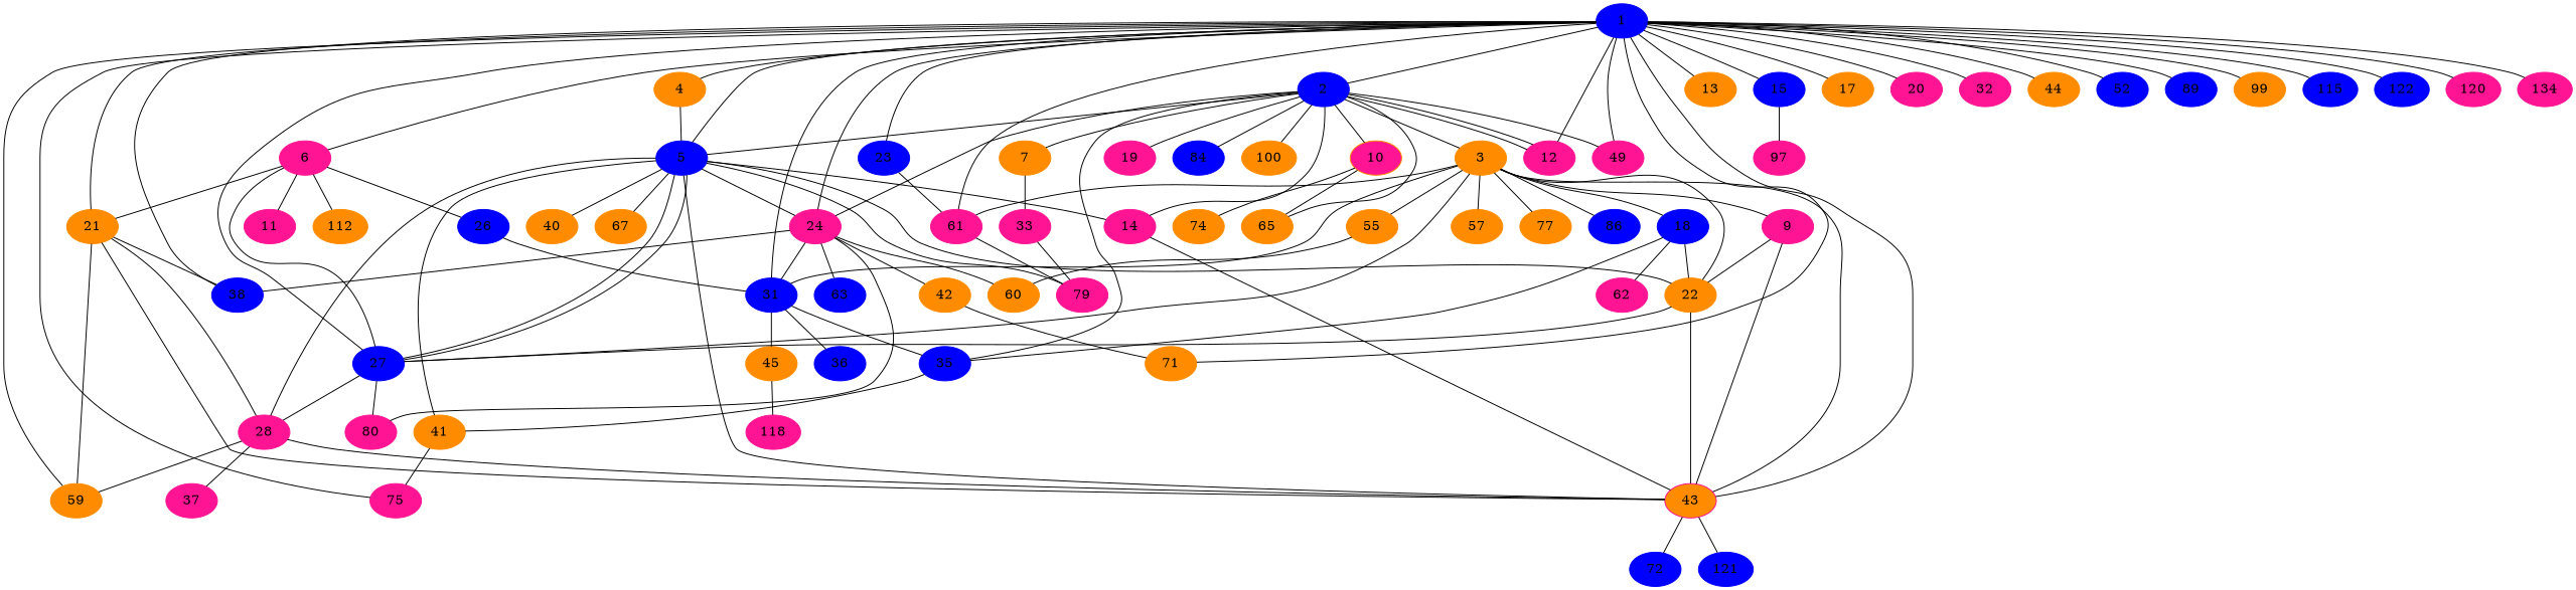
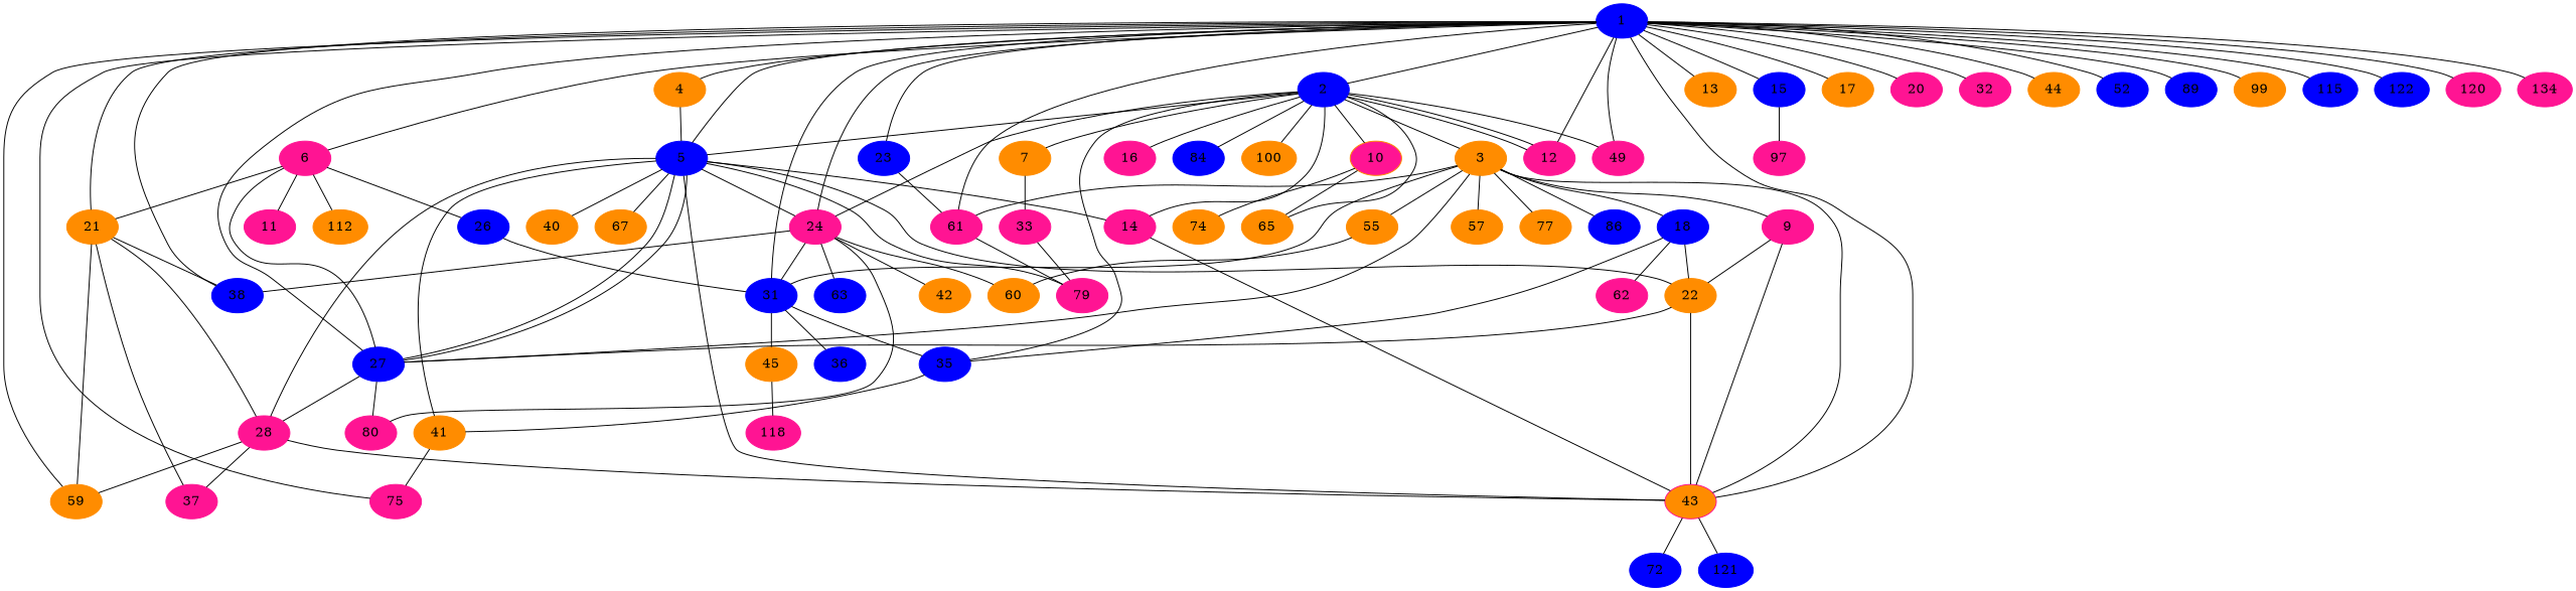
  graph {
    node [color=darkorange style=filled]
    1 [color=blue]
    2 [color=blue]
    4
    5 [color=blue super="+58+82+8+50+92+25+81"]
    6 [color=deeppink]
    12 [color=deeppink super="+68"]
    13 [super="+30"]
    15 [color=blue]
    17
    20 [color=deeppink]
    21 [super="+29+69"]
    23 [color=blue]
    24 [color=deeppink super="+56"]
    27 [color=blue super="+76+34+137+95"]
    31 [color=blue super="+96"]
    32 [color=deeppink]
    38 [color=blue]
    43 [color=deeppink fillcolor=darkorange super="+107+129+127+103+104+117+73+54+85"]
    44
    49 [color=deeppink]
    52 [color=blue super="+111"]
    59 [super="+110"]
    61 [color=deeppink super="+102"]
-   71
    75 [color=deeppink]
    89 [color=blue]
    99
    115 [color=blue]
    122 [color=blue]
    n30 [color=deeppink label=120]
    134 [color=deeppink]
    3
    7
    10 [fillcolor=deeppink]
    14 [color=deeppink super="+83+113+98"]
-   16 [color=deeppink label=19]
+   16 [color=deeppink]
    35 [color=blue super="+48"]
    65
    84 [color=blue]
    100
    22 [super="+87+51+47"]
    28 [color=deeppink super="+53"]
    40
    41 [super="+46+70"]
    67
    79 [color=deeppink]
    11 [color=deeppink]
    26 [color=blue]
    112
    97 [color=deeppink]
    42
    60
    63 [color=blue]
    80 [color=deeppink]
    36 [color=blue]
    45
    72 [color=blue]
    121 [color=blue]
    9 [color=deeppink]
    18 [color=blue super="+19+78"]
    55
    57
    77 [super="+91"]
    86 [color=blue]
    33 [color=deeppink super="+39"]
    74
    62 [color=deeppink super="+120"]
    37 [color=deeppink]
    118 [color=deeppink]
    1 -- 2
    1 -- 4
    1 -- 5
    1 -- 6
    1 -- 12
    1 -- 13
    1 -- 15
    1 -- 17
    1 -- 20
    1 -- 21
    1 -- 23
    1 -- 24
    1 -- 27
    1 -- 31
    1 -- 32
    1 -- 38
    1 -- 43 [weight=2]
    1 -- 44
    1 -- 49
    1 -- 52
    1 -- 59
    1 -- 61
-   1 -- 71
    1 -- 75
    1 -- 89
    1 -- 99
    1 -- 115
    1 -- 122
    1 -- n30
    1 -- 134
    2 -- 5
    2 -- 12
    2 -- 12
    2 -- 24
    2 -- 49
    2 -- 3
    2 -- 7
    2 -- 10
    2 -- 14
    2 -- 16
    2 -- 35
    2 -- 65
    2 -- 84
    2 -- 100
    4 -- 5 [weight=2]
    5 -- 24
    5 -- 27 [weight=2]
    5 -- 27
    5 -- 43
    5 -- 14 [weight=2]
    5 -- 22
    5 -- 28
    5 -- 40
    5 -- 41 [weight=3]
    5 -- 67
    5 -- 79
    6 -- 21
    6 -- 27
    6 -- 11
    6 -- 26
    6 -- 112
    15 -- 97
    21 -- 38
-   21 -- 43
+   21 -- 37
    21 -- 59
    21 -- 28
    23 -- 61
    24 -- 31
    24 -- 38
    24 -- 42
    24 -- 60
    24 -- 63
    24 -- 80
    27 -- 28
    27 -- 80
    31 -- 35
    31 -- 36
    31 -- 45
    43 -- 72
    43 -- 121
    61 -- 79
    3 -- 27 [weight=2]
    3 -- 31
    3 -- 43
    3 -- 61
-   3 -- 22
    3 -- 9
    3 -- 18 [weight=2]
    3 -- 55
    3 -- 57
    3 -- 77
    3 -- 86
    7 -- 33
    10 -- 65
    10 -- 74
    14 -- 43
    35 -- 41 [weight=2]
    22 -- 27
    22 -- 43
    28 -- 43
    28 -- 59
    28 -- 37
    41 -- 75
    26 -- 31
-   42 -- 71
    45 -- 118
    9 -- 43
    9 -- 22
    18 -- 35
    18 -- 22
    18 -- 62
    55 -- 60
    33 -- 79
  }
